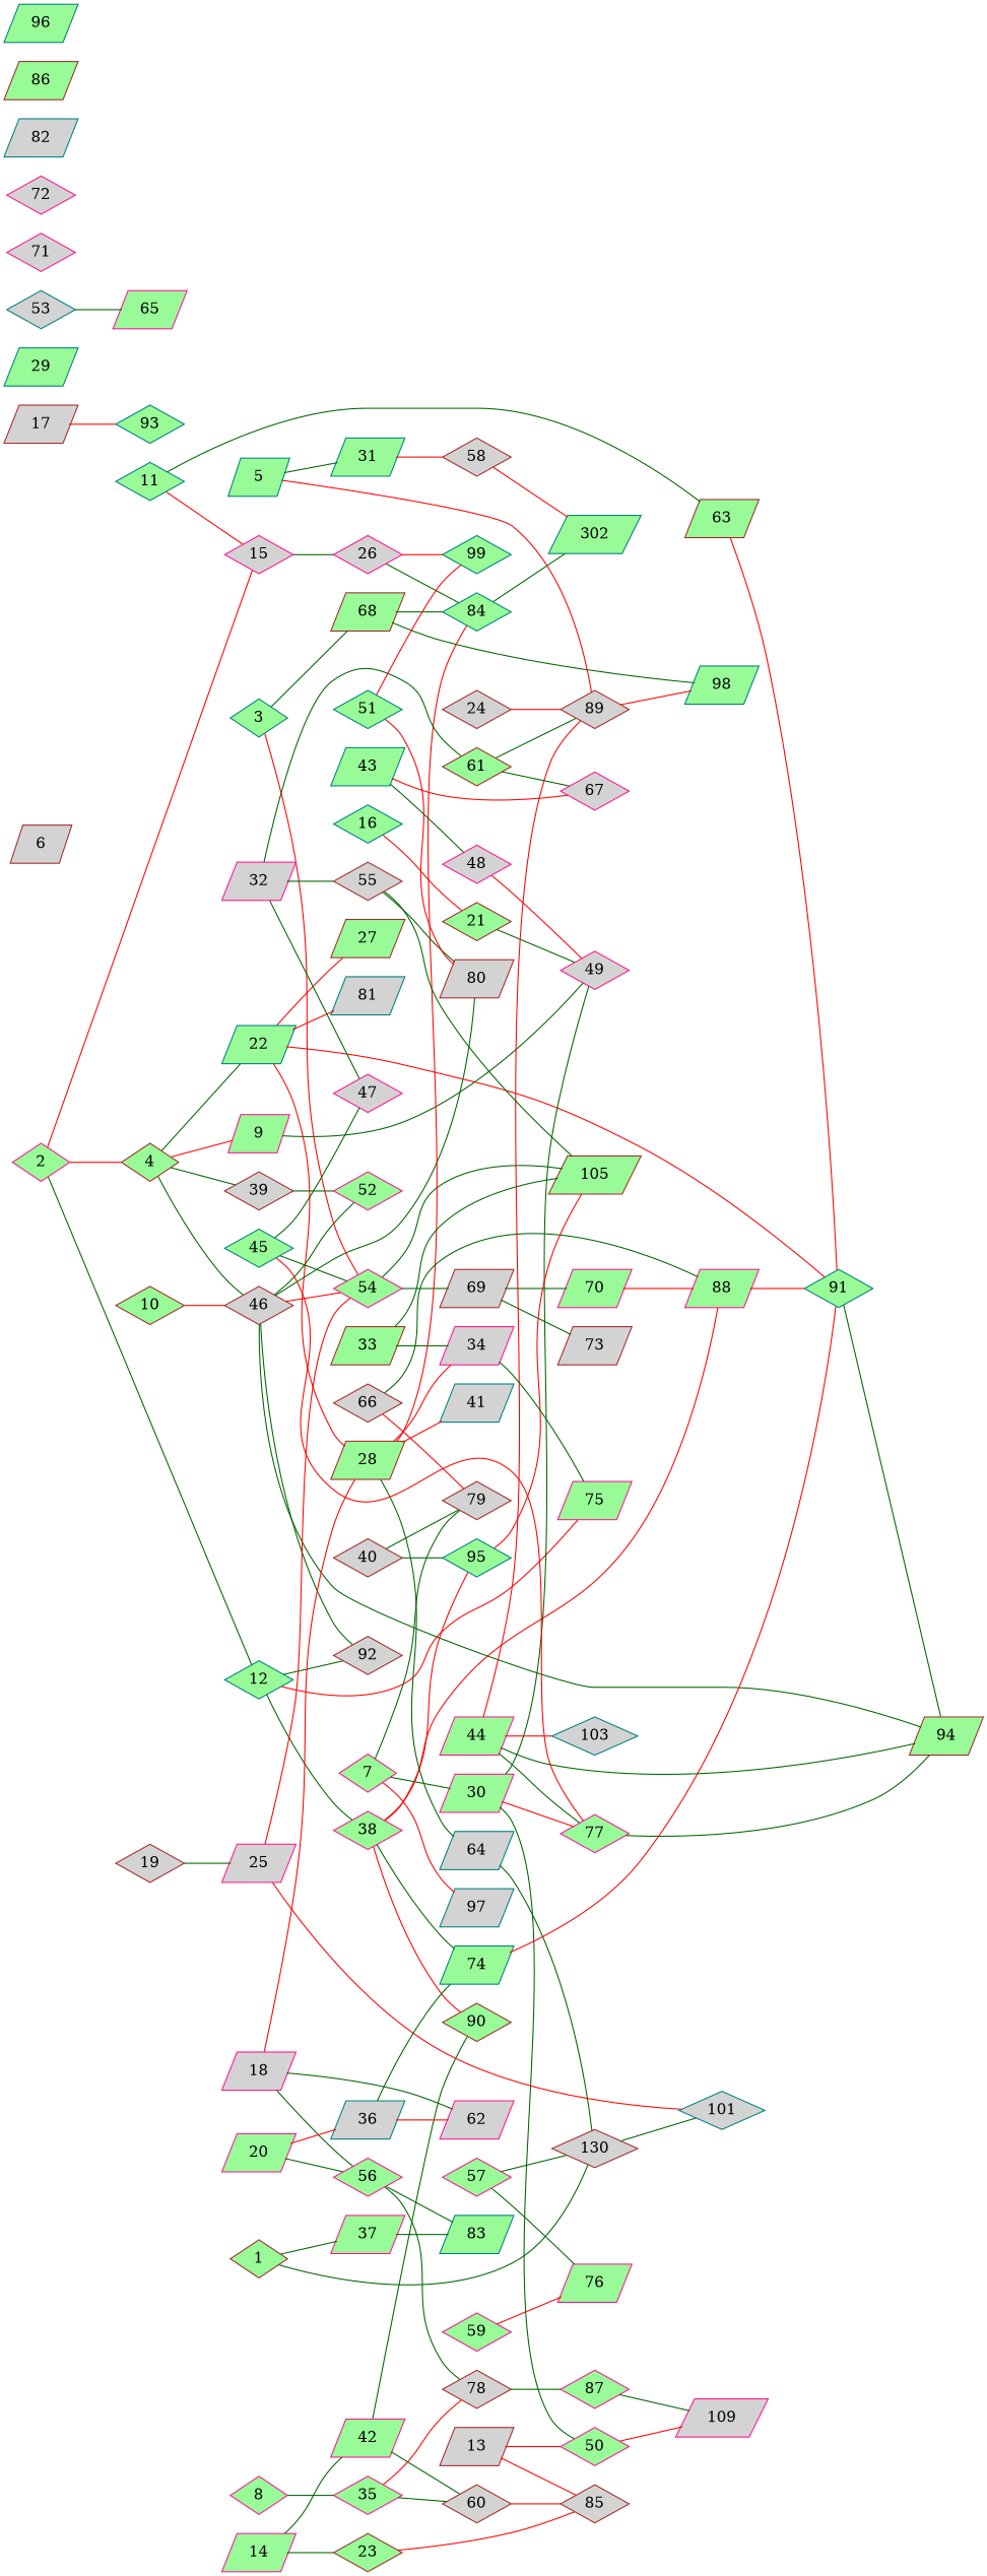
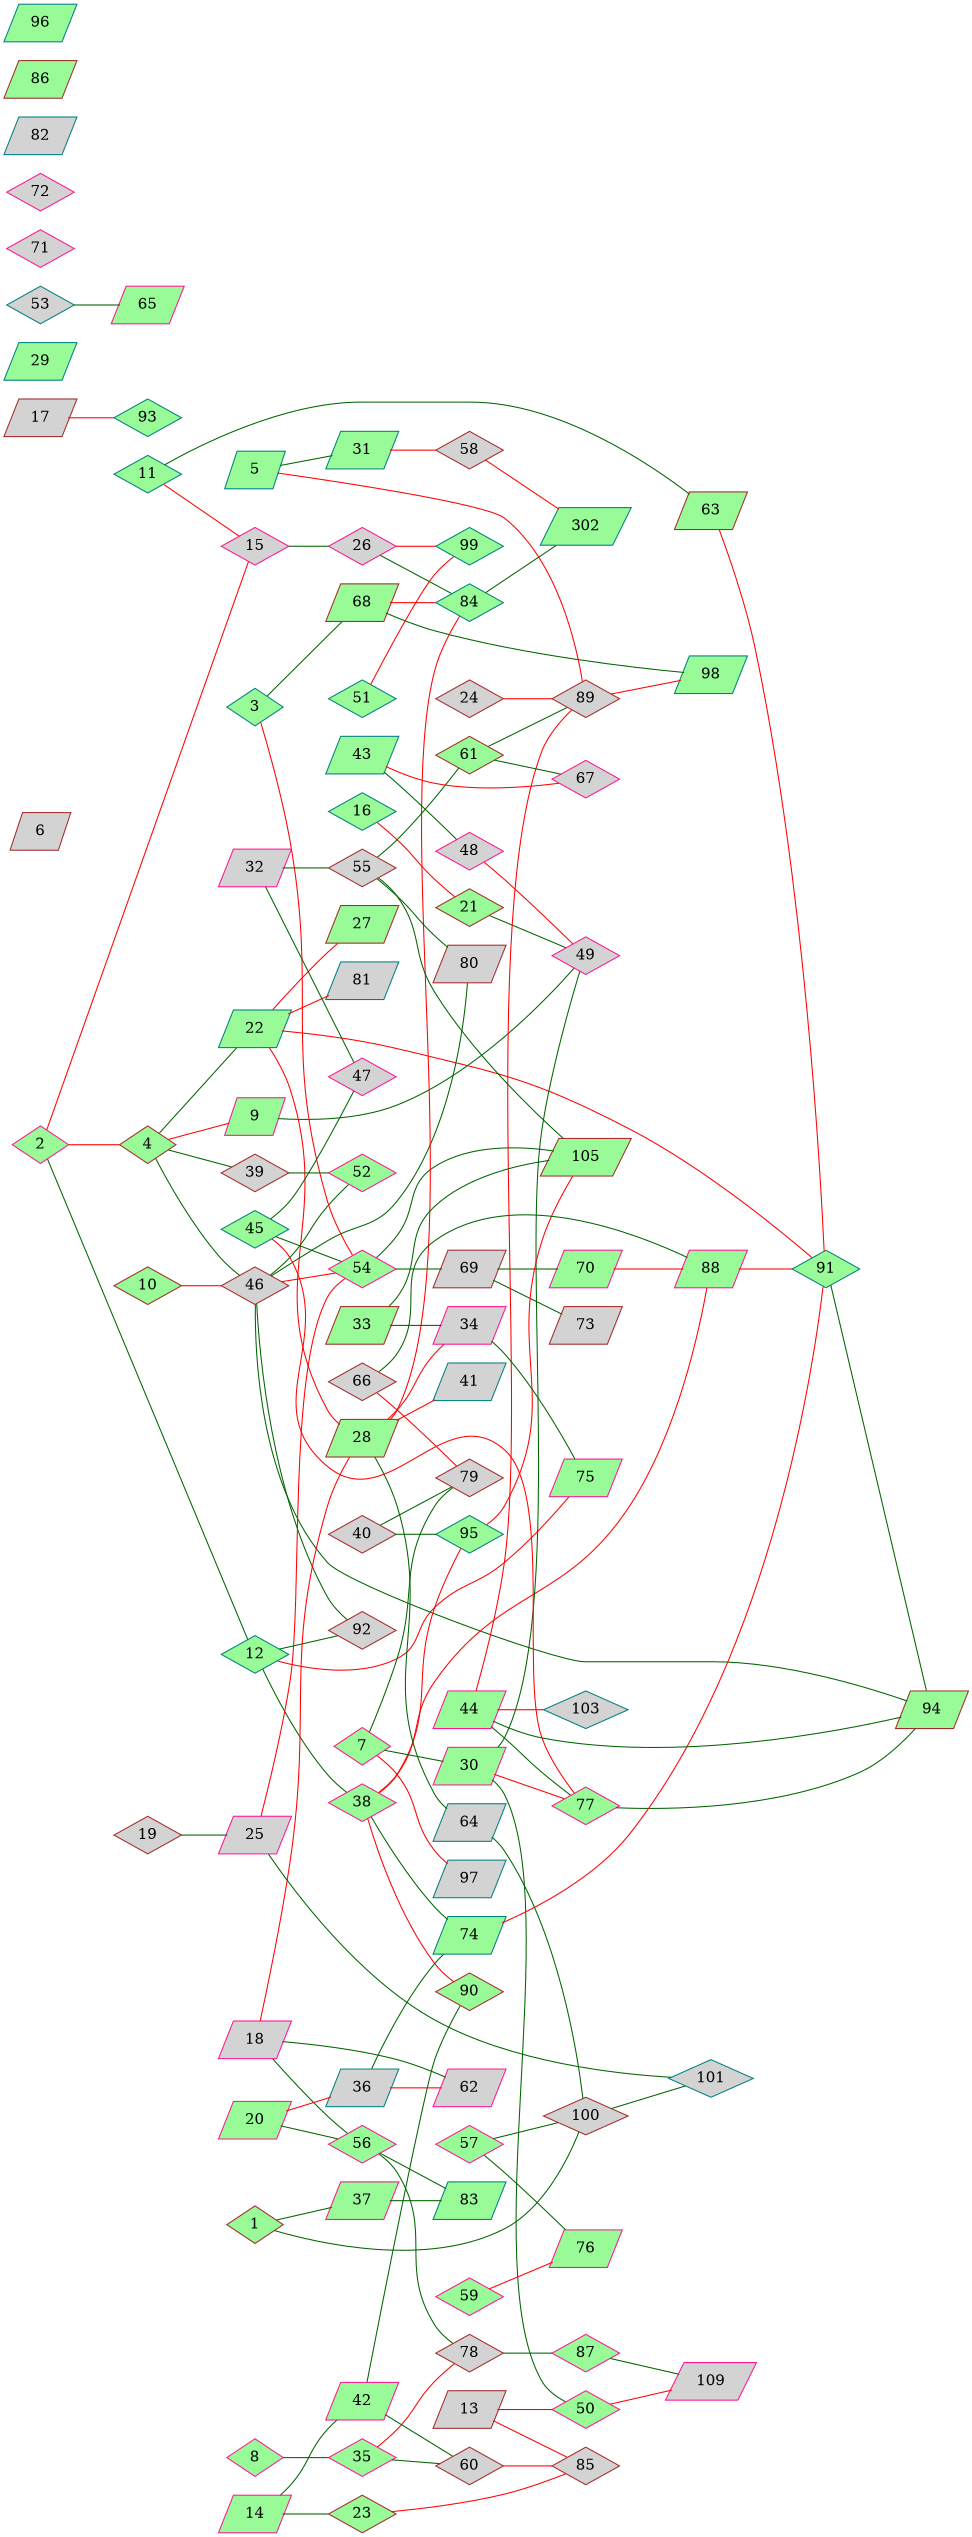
  graph {
    rankdir=LR
    node [color=deeppink fillcolor=palegreen shape=diamond style=filled]
    edge [color=darkgreen]
    1 [color=brown]
    37 [shape=parallelogram]
-   100 [color=brown fillcolor=lightgrey label=130]
+   100 [color=brown fillcolor=lightgrey]
    83 [color=teal shape=parallelogram]
    101 [color=teal fillcolor=lightgrey]
    4 [color=brown]
    2
    12 [color=teal]
    15 [fillcolor=lightgrey]
    9 [shape=parallelogram]
    22 [color=teal shape=parallelogram]
    39 [color=brown fillcolor=lightgrey]
    46 [color=brown fillcolor=lightgrey]
    38
    75 [shape=parallelogram]
    92 [color=brown fillcolor=lightgrey]
    26 [fillcolor=lightgrey]
    3 [color=teal]
    54
    68 [color=brown shape=parallelogram]
    105 [color=brown shape=parallelogram]
    69 [color=brown fillcolor=lightgrey shape=parallelogram]
    84 [color=teal]
    98 [color=teal shape=parallelogram]
    49 [fillcolor=lightgrey]
    28 [color=brown shape=parallelogram]
    27 [color=brown shape=parallelogram]
    81 [color=teal fillcolor=lightgrey shape=parallelogram]
    91 [color=teal]
    52
    94 [color=brown shape=parallelogram]
    80 [color=brown fillcolor=lightgrey shape=parallelogram]
    5 [color=teal shape=parallelogram]
    31 [color=teal shape=parallelogram]
    89 [color=brown fillcolor=lightgrey]
    58 [color=brown fillcolor=lightgrey]
    6 [color=brown fillcolor=lightgrey shape=parallelogram]
    30 [shape=parallelogram]
    7
    79 [color=brown fillcolor=lightgrey]
    97 [color=teal fillcolor=lightgrey shape=parallelogram]
    50
    77
    8
    35
    60 [color=brown fillcolor=lightgrey]
    78 [color=brown fillcolor=lightgrey]
    10 [color=brown]
    11 [color=teal]
    63 [color=brown shape=parallelogram]
    74 [color=teal shape=parallelogram]
    88 [shape=parallelogram]
    90 [color=brown]
    95 [color=teal]
    13 [color=brown fillcolor=lightgrey shape=parallelogram]
    85 [color=brown fillcolor=lightgrey]
    n57 [fillcolor=lightgrey label=109 shape=parallelogram]
    14 [shape=parallelogram]
    23 [color=brown]
    42 [shape=parallelogram]
    99 [color=teal]
    16 [color=teal]
    21 [color=brown]
    44 [shape=parallelogram]
    103 [color=teal fillcolor=lightgrey]
    17 [color=brown fillcolor=lightgrey shape=parallelogram]
    93 [color=teal]
    18 [fillcolor=lightgrey shape=parallelogram]
    56
    62 [fillcolor=lightgrey shape=parallelogram]
    34 [fillcolor=lightgrey shape=parallelogram]
    41 [color=teal fillcolor=lightgrey shape=parallelogram]
    64 [color=teal fillcolor=lightgrey shape=parallelogram]
    19 [color=brown fillcolor=lightgrey]
    25 [fillcolor=lightgrey shape=parallelogram]
    20 [shape=parallelogram]
    36 [color=teal fillcolor=lightgrey shape=parallelogram]
    24 [color=brown fillcolor=lightgrey]
    67 [fillcolor=lightgrey]
    n80 [color=teal label=302 shape=parallelogram]
    29 [color=teal shape=parallelogram]
    32 [fillcolor=lightgrey shape=parallelogram]
    47 [fillcolor=lightgrey]
    55 [color=brown fillcolor=lightgrey]
    61 [color=brown]
    33 [color=brown shape=parallelogram]
    87
    40 [color=brown fillcolor=lightgrey]
    43 [color=teal shape=parallelogram]
    48 [fillcolor=lightgrey]
    45 [color=teal]
    51 [color=teal]
    53 [color=teal fillcolor=lightgrey]
    65 [shape=parallelogram]
    70 [shape=parallelogram]
    73 [color=brown fillcolor=lightgrey shape=parallelogram]
    57
    76 [shape=parallelogram]
    59
    66 [color=brown fillcolor=lightgrey]
    71 [fillcolor=lightgrey]
    72 [fillcolor=lightgrey]
    82 [color=teal fillcolor=lightgrey shape=parallelogram]
    86 [color=brown shape=parallelogram]
    96 [color=teal shape=parallelogram]
    1 -- 37
    1 -- 100
    37 -- 83
    100 -- 101
    4 -- 9 [color=red]
    4 -- 22
    4 -- 39
    4 -- 46
    2 -- 4 [color=red]
    2 -- 12
    2 -- 15 [color=red]
    12 -- 38
    12 -- 75 [color=red]
    12 -- 92
    15 -- 26
    9 -- 49
    22 -- 28 [color=red]
    22 -- 27 [color=red]
    22 -- 81 [color=red]
    22 -- 91 [color=red]
    39 -- 52
    46 -- 92
    46 -- 54 [color=red]
    46 -- 52
    46 -- 94
    46 -- 80
    38 -- 74
    38 -- 88 [color=red]
    38 -- 90 [color=red]
    38 -- 95 [color=red]
    26 -- 84
    26 -- 99 [color=red]
    3 -- 54 [color=red]
    3 -- 68
    54 -- 105
    54 -- 69
-   68 -- 84
+   68 -- 84 [color=red]
    68 -- 98
    69 -- 70
    69 -- 73
    84 -- n80
    28 -- 84 [color=red]
    28 -- 34 [color=red]
    28 -- 41 [color=red]
    28 -- 64
    91 -- 94
    5 -- 31
    5 -- 89 [color=red]
    31 -- 58 [color=red]
    89 -- 98 [color=red]
    58 -- n80 [color=red]
    30 -- 49
    30 -- 50
    30 -- 77 [color=red]
    7 -- 30
    7 -- 79
    7 -- 97 [color=red]
    50 -- n57 [color=red]
    77 -- 94
    8 -- 35
    35 -- 60
    35 -- 78 [color=red]
    60 -- 85 [color=red]
    78 -- 87
    10 -- 46 [color=red]
    11 -- 15 [color=red]
    11 -- 63
    63 -- 91 [color=red]
    74 -- 91 [color=red]
    88 -- 91 [color=red]
    95 -- 105 [color=red]
    13 -- 50 [color=red]
    13 -- 85 [color=red]
    14 -- 23
    14 -- 42
    23 -- 85 [color=red]
    42 -- 60
    42 -- 90
    16 -- 21 [color=red]
    21 -- 49
    44 -- 94
    44 -- 89 [color=red]
    44 -- 77
    44 -- 103 [color=red]
    17 -- 93 [color=red]
    18 -- 28 [color=red]
    18 -- 56
    18 -- 62
    56 -- 83
    56 -- 78
    34 -- 75
    64 -- 100
    19 -- 25
-   25 -- 101 [color=red]
+   25 -- 101
    25 -- 54 [color=red]
    20 -- 56
    20 -- 36 [color=red]
    36 -- 74
    36 -- 62 [color=red]
    24 -- 89 [color=red]
    32 -- 47
    32 -- 55
-   32 -- 61
+   55 -- 61
    55 -- 105
    55 -- 80
    61 -- 89
    61 -- 67
    33 -- 105
    33 -- 34
    87 -- n57
    40 -- 79
    40 -- 95
    43 -- 67 [color=red]
    43 -- 48
    48 -- 49 [color=red]
    45 -- 54
    45 -- 77 [color=red]
    45 -- 47
-   51 -- 80 [color=red]
    51 -- 99 [color=red]
    53 -- 65
    70 -- 88 [color=red]
    57 -- 100
    57 -- 76
    59 -- 76 [color=red]
    66 -- 79 [color=red]
    66 -- 88
  }
